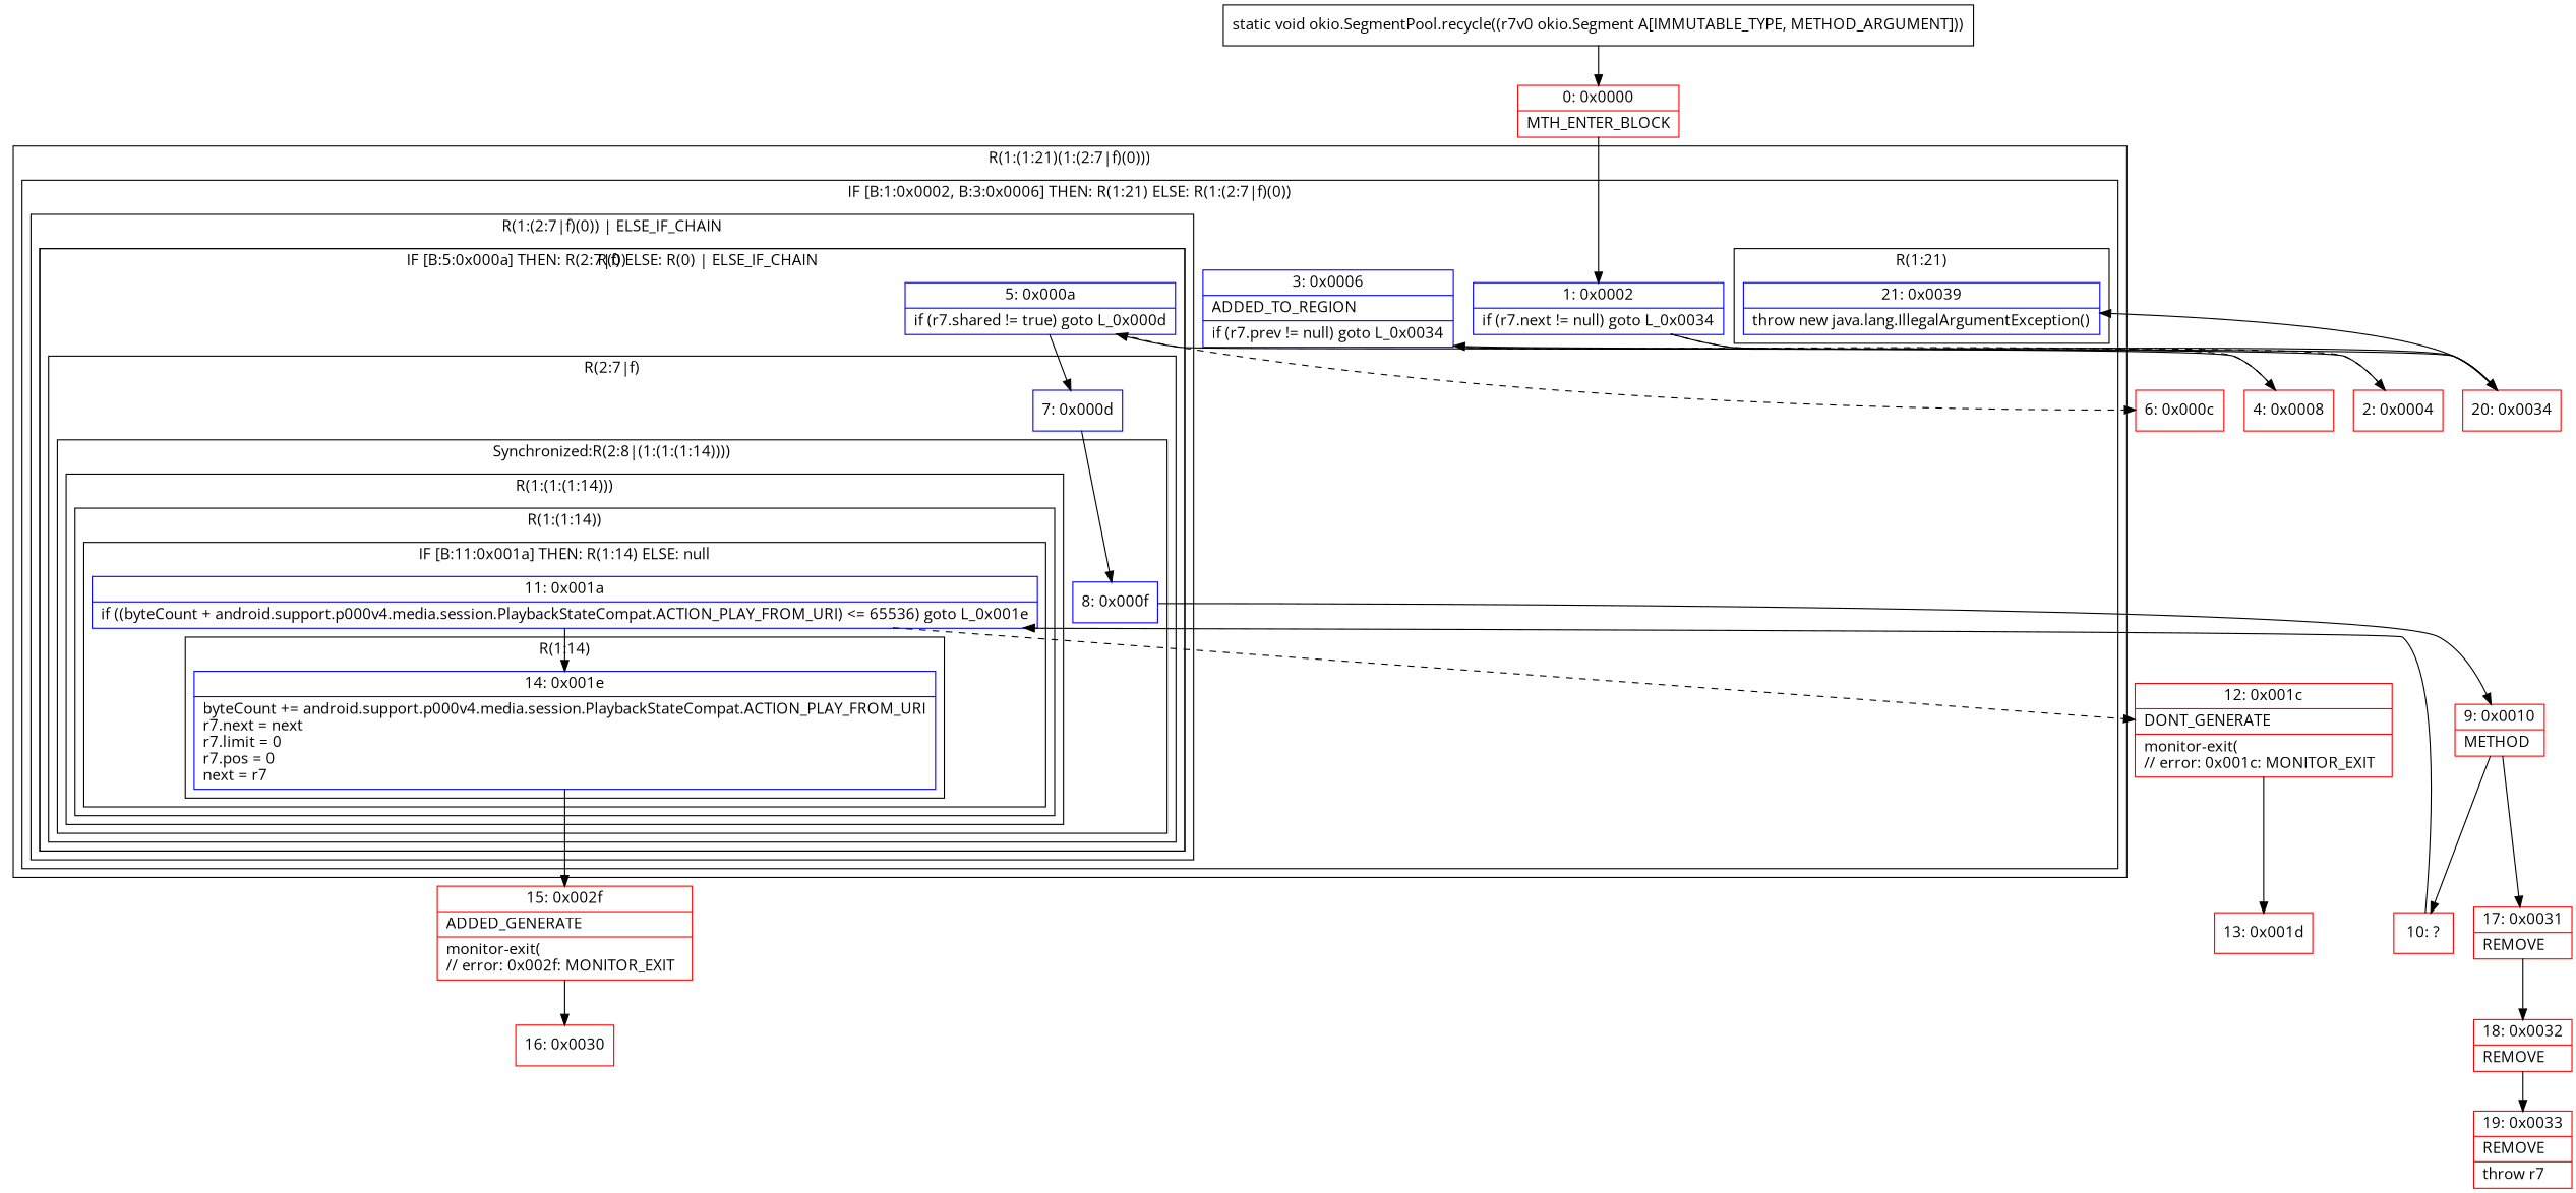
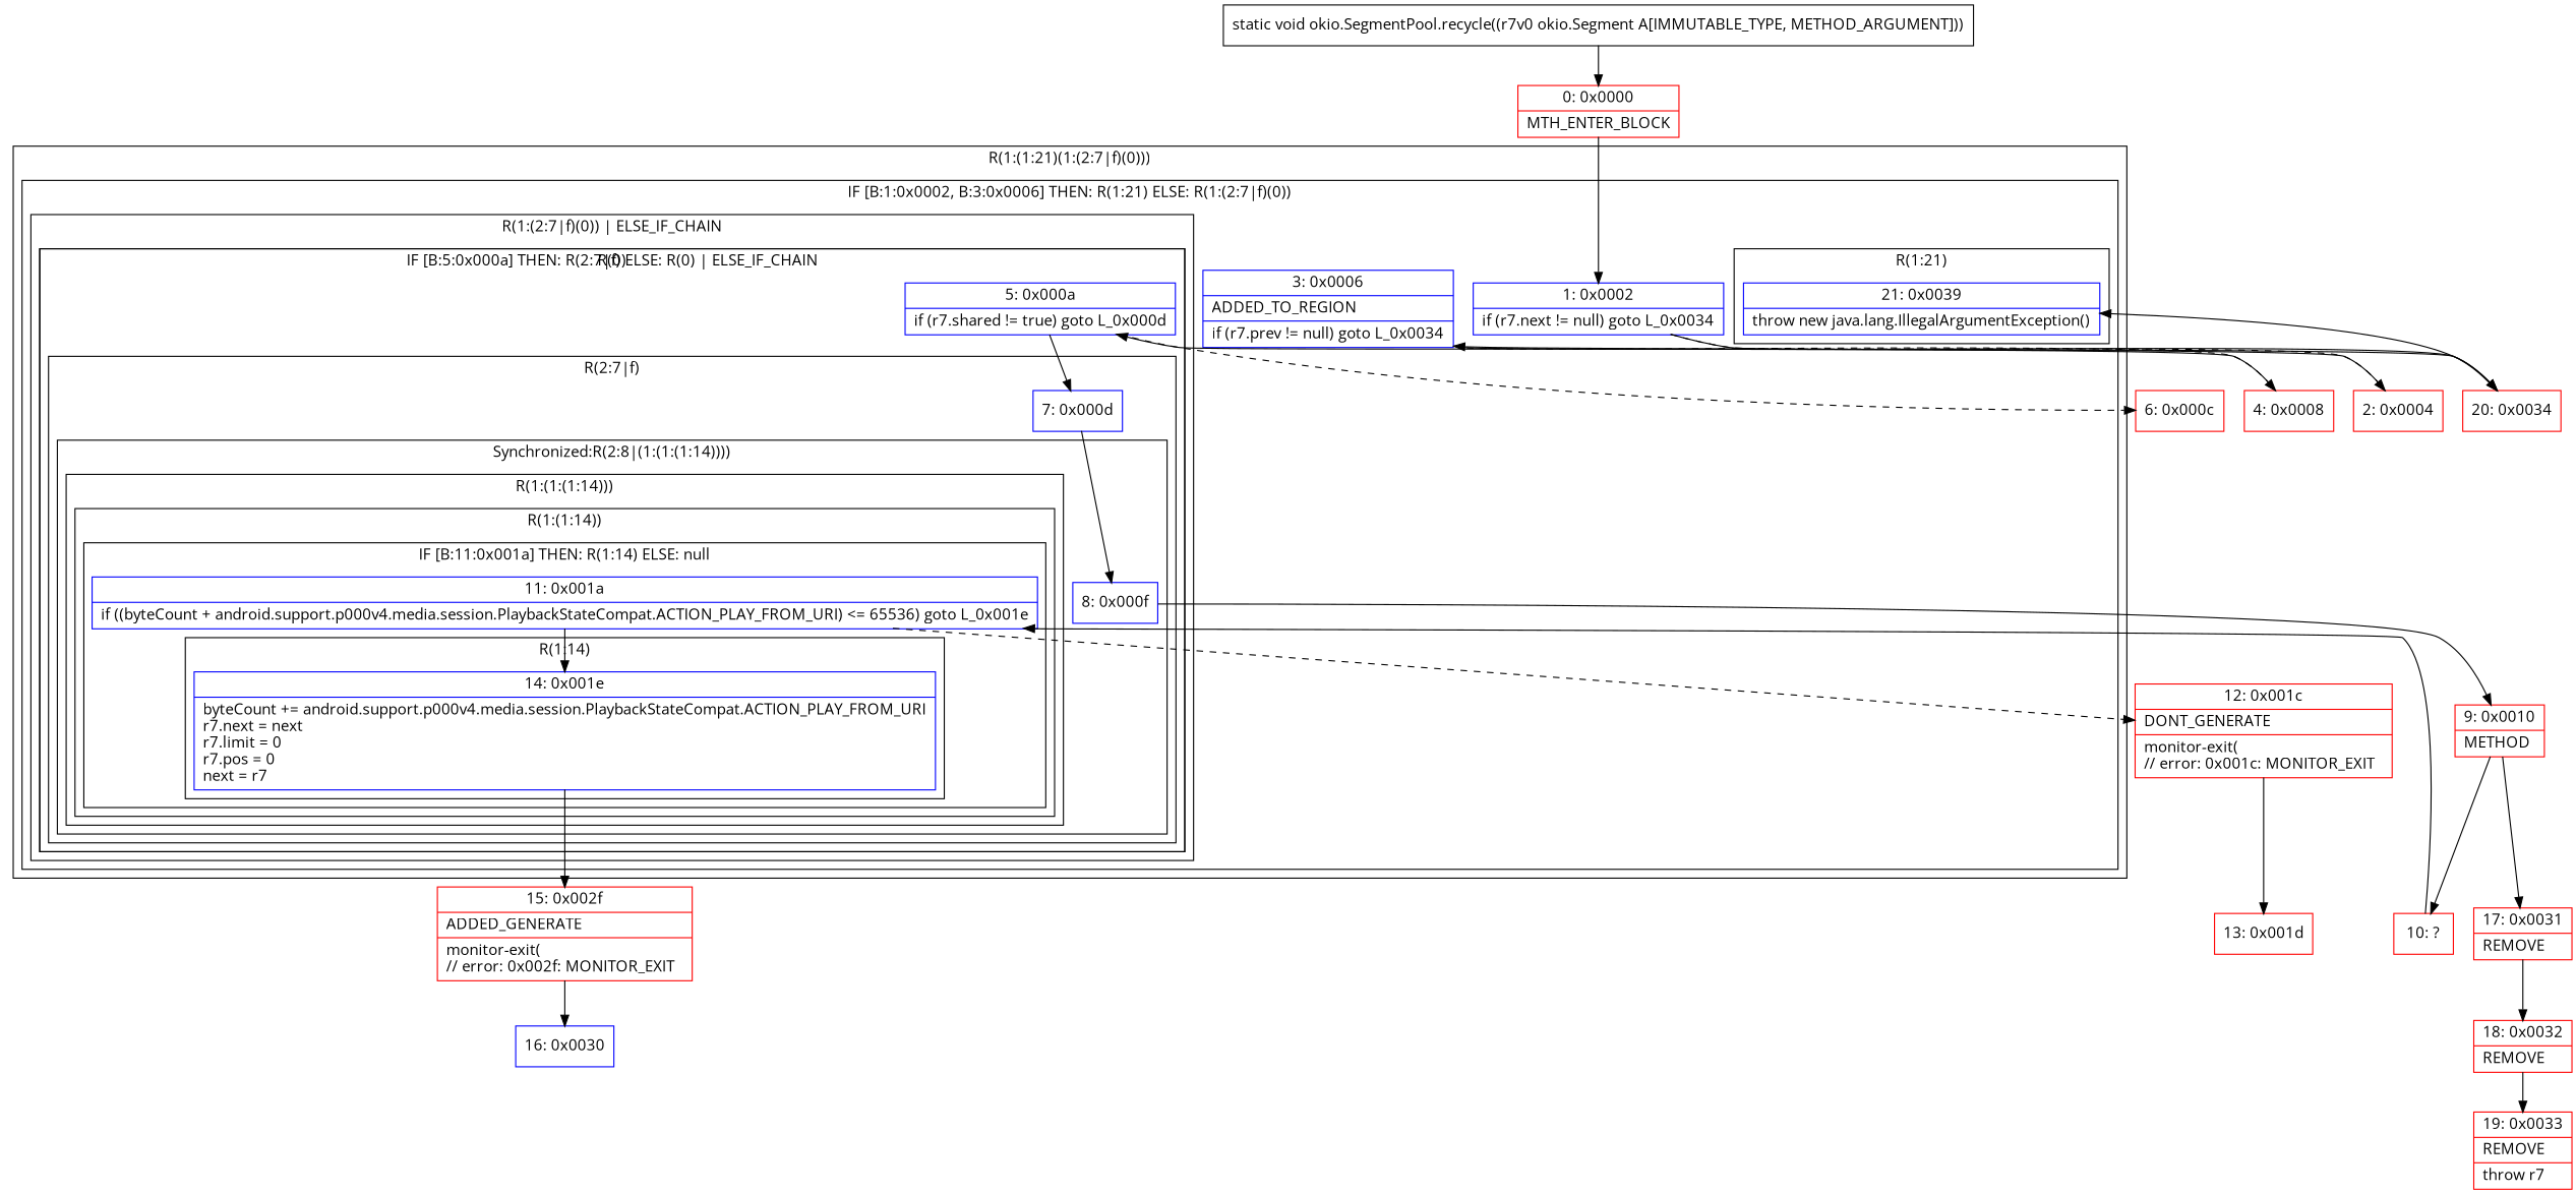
  digraph {
    fontname="Open Sans"
    node [color=red fontname="Open Sans" shape=record]
    edge [fontname="Open Sans"]
    n1 [color=blue label="{21\:\ 0x0039|throw new java.lang.IllegalArgumentException()\l}"]
    n2 [color=blue label="{14\:\ 0x001e|byteCount += android.support.p000v4.media.session.PlaybackStateCompat.ACTION_PLAY_FROM_URI\lr7.next = next\lr7.limit = 0\lr7.pos = 0\lnext = r7\l}"]
    n3 [color=blue label="{11\:\ 0x001a|if ((byteCount + android.support.p000v4.media.session.PlaybackStateCompat.ACTION_PLAY_FROM_URI) \<= 65536) goto L_0x001e\l}"]
    n4 [color=blue label="{8\:\ 0x000f}"]
    n5 [color=blue label="{7\:\ 0x000d}"]
    n6 [color=blue label="{5\:\ 0x000a|if (r7.shared != true) goto L_0x000d\l}"]
    n7 [color=blue label="{1\:\ 0x0002|if (r7.next != null) goto L_0x0034\l}"]
    n8 [color=blue label="{3\:\ 0x0006|ADDED_TO_REGION\l|if (r7.prev != null) goto L_0x0034\l}"]
    n9 [label="{15\:\ 0x002f|ADDED_GENERATE\l|monitor\-exit(\l\/\/ error: 0x002f: MONITOR_EXIT  \l}"]
    n10 [label="{12\:\ 0x001c|DONT_GENERATE\l|monitor\-exit(\l\/\/ error: 0x001c: MONITOR_EXIT  \l}"]
    n11 [label="{9\:\ 0x0010|METHOD\l}"]
    n12 [label="{6\:\ 0x000c}"]
    n13 [label="{2\:\ 0x0004}"]
    n14 [label="{20\:\ 0x0034}"]
    n15 [label="{4\:\ 0x0008}"]
    n16 [label="{10\:\ ?}"]
    n17 [label="{17\:\ 0x0031|REMOVE\l}"]
    n18 [label="{13\:\ 0x001d}"]
-   n19 [label="{16\:\ 0x0030}"]
+   n19 [color=blue label="{16\:\ 0x0030}"]
    n20 [label="{0\:\ 0x0000|MTH_ENTER_BLOCK\l}"]
    n21 [label="{18\:\ 0x0032|REMOVE\l}"]
    n22 [label="{19\:\ 0x0033|REMOVE\l|throw r7\l}"]
    n23 [label="{static void okio.SegmentPool.recycle((r7v0 okio.Segment A[IMMUTABLE_TYPE, METHOD_ARGUMENT])) }" color=""]
    subgraph cluster_1 {
      label="R(1:(1:21)(1:(2:7|f)(0)))"
      subgraph cluster_2 {
        label="IF [B:1:0x0002, B:3:0x0006] THEN: R(1:21) ELSE: R(1:(2:7|f)(0))"
        n7
        n8
        subgraph cluster_3 {
          label="R(1:21)"
          n1
        }
        subgraph cluster_4 {
          label="R(1:(2:7|f)(0)) | ELSE_IF_CHAIN\l"
          subgraph cluster_5 {
            label="IF [B:5:0x000a] THEN: R(2:7|f) ELSE: R(0) | ELSE_IF_CHAIN\l"
            n6
            subgraph cluster_6 {
              label="R(2:7|f)"
              n5
              subgraph cluster_7 {
                label="Synchronized:R(2:8|(1:(1:(1:14))))"
                n4
                subgraph cluster_8 {
                  label="R(1:(1:(1:14)))"
                  subgraph cluster_9 {
                    label="R(1:(1:14))"
                    subgraph cluster_10 {
                      label="IF [B:11:0x001a] THEN: R(1:14) ELSE: null"
                      n3
                      subgraph cluster_11 {
                        label="R(1:14)"
                        n2
                      }
                    }
                  }
                }
              }
            }
            subgraph cluster_12 {
              label="R(0)"
            }
          }
        }
      }
    }
    n2 -> n9
    n3 -> n2
    n3 -> n10 [style=dashed]
    n4 -> n11
    n5 -> n4
    n6 -> n5
    n6 -> n12 [style=dashed]
    n7 -> n13 [style=dashed]
    n7 -> n14
    n8 -> n14
    n8 -> n15 [style=dashed]
    n9 -> n19
    n10 -> n18
    n11 -> n16
    n11 -> n17
    n13 -> n8
    n14 -> n1
    n15 -> n6
    n16 -> n3
    n17 -> n21
    n20 -> n7
    n21 -> n22
    n23 -> n20
  }
